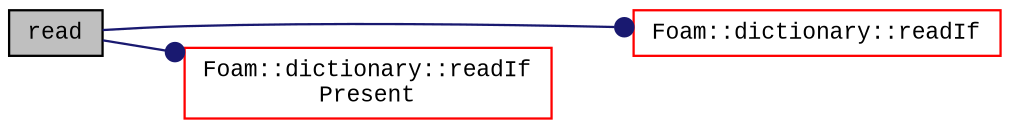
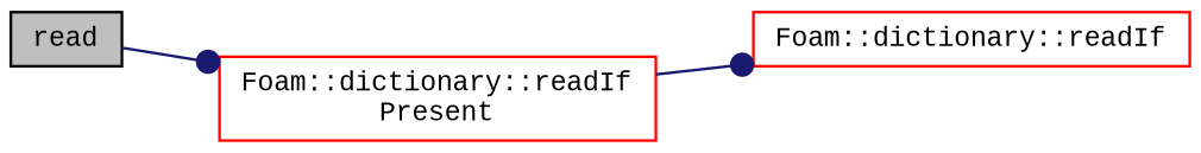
  digraph {
    fontname="Liberation Mono"
    rankdir=LR
    node [color=red fontname="Liberation Mono" fontsize=10 shape=record]
    edge [arrowhead=dot color=midnightblue fontname="Liberation Mono" fontsize=10 labelfontname=Helvetica labelfontsize=10 style=solid]
    n1 [color=black fillcolor=grey75 fontcolor=black height=0.2 label=read style=filled width=0.4]
    n2 [height=0.2 label="Foam::dictionary::readIf" width=0.4]
    n3 [height=0.2 label="Foam::dictionary::readIf\lPresent" width=0.4]
-   n1 -> n2
+   n3 -> n2
    n1 -> n3
  }
